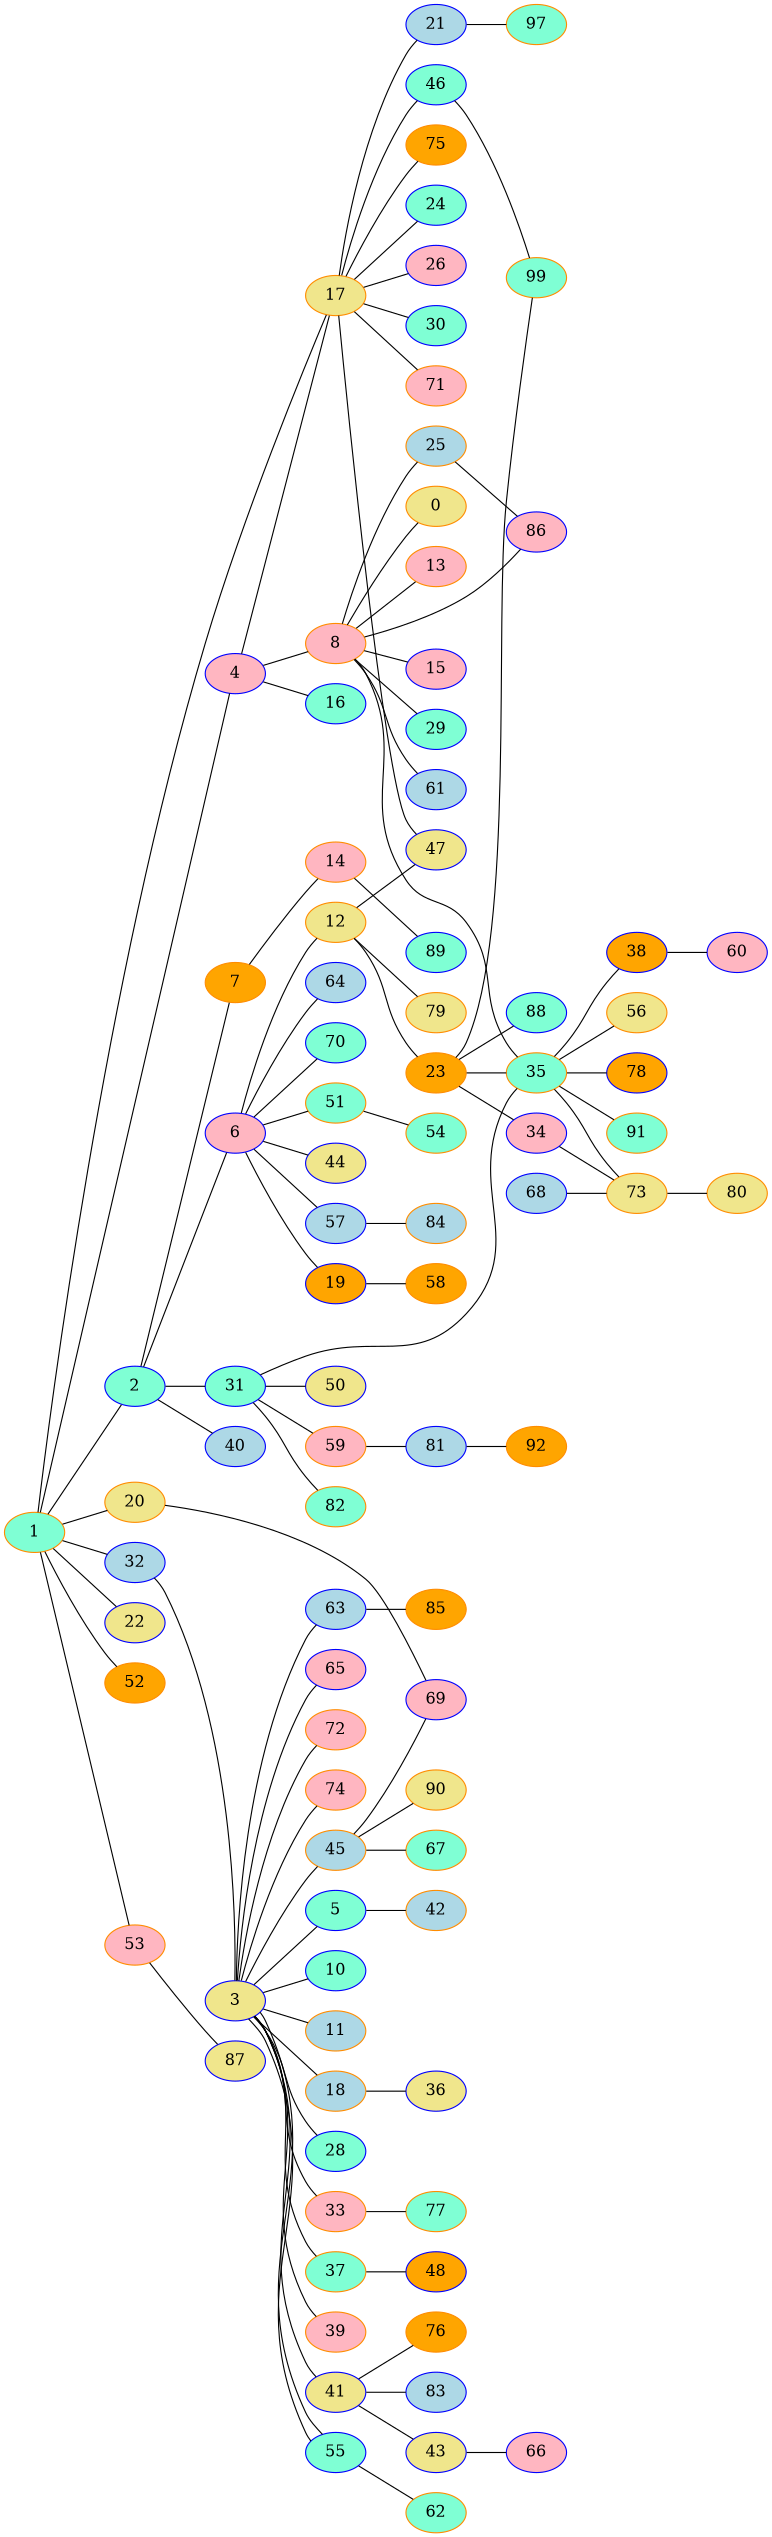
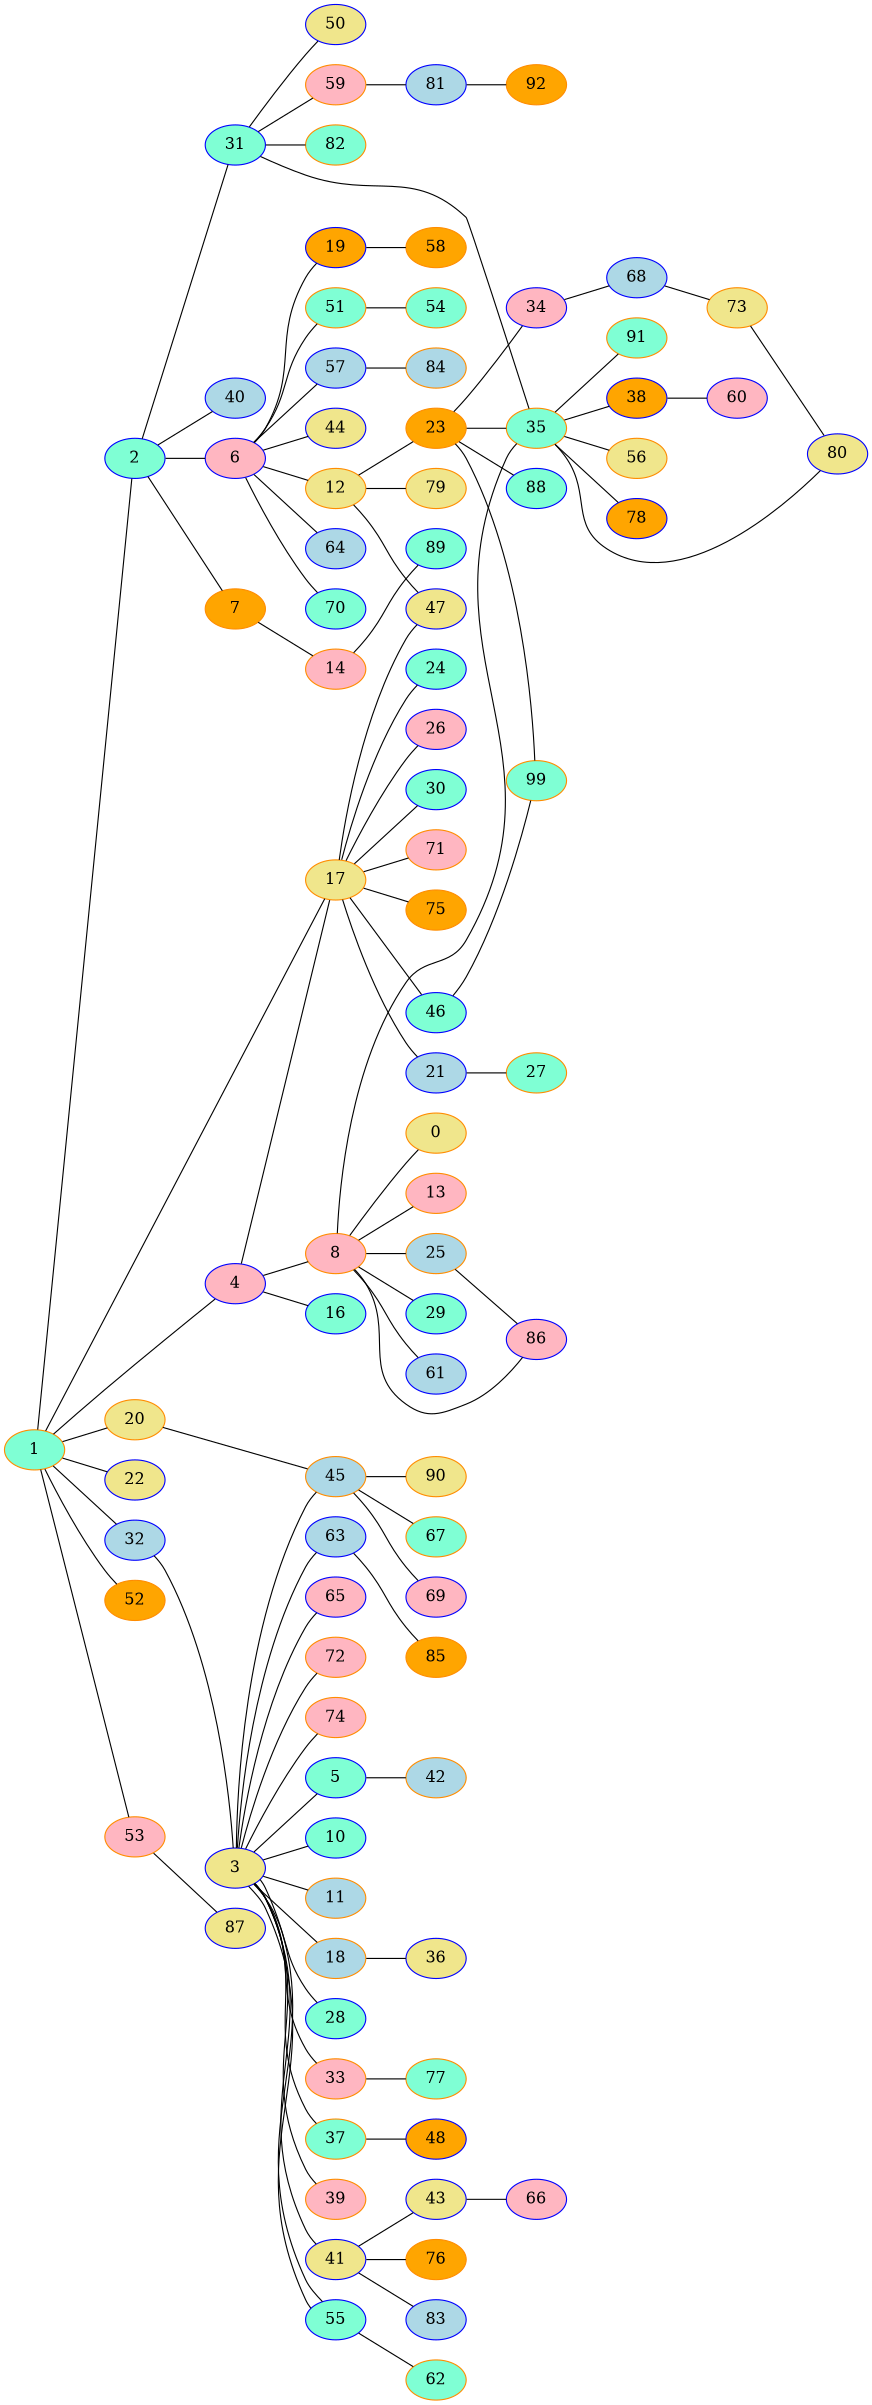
  graph {
    rankdir=LR
    node [color=blue fillcolor=aquamarine style=filled]
    1 [color=darkorange]
    2
    4 [fillcolor=lightpink]
    17 [color=darkorange fillcolor=khaki]
    20 [color=darkorange fillcolor=khaki]
    22 [fillcolor=khaki]
    32 [fillcolor=lightblue]
    52 [color=darkorange fillcolor=orange]
    53 [color=darkorange fillcolor=lightpink]
    6 [fillcolor=lightpink]
    7 [color=darkorange fillcolor=orange]
    31
    40 [fillcolor=lightblue]
    3 [fillcolor=khaki]
    5
    10
    11 [color=darkorange fillcolor=lightblue]
    18 [color=darkorange fillcolor=lightblue]
    28
    33 [color=darkorange fillcolor=lightpink]
    37 [color=darkorange]
    39 [color=darkorange fillcolor=lightpink]
    41 [fillcolor=khaki]
    45 [color=darkorange fillcolor=lightblue]
    55
    63 [fillcolor=lightblue]
    65 [fillcolor=lightpink]
    72 [color=darkorange fillcolor=lightpink]
    74 [color=darkorange fillcolor=lightpink]
    8 [color=darkorange fillcolor=lightpink]
    16
    47 [fillcolor=khaki]
    21 [fillcolor=lightblue]
    24
    26 [fillcolor=lightpink]
    30
    46
    71 [color=darkorange fillcolor=lightpink]
    75 [color=darkorange fillcolor=orange]
    87 [fillcolor=khaki]
    12 [color=darkorange fillcolor=khaki]
    19 [fillcolor=orange]
    44 [fillcolor=khaki]
    51 [color=darkorange]
    57 [fillcolor=lightblue]
    64 [fillcolor=lightblue]
    70
    14 [color=darkorange fillcolor=lightpink]
    35 [color=darkorange]
    50 [fillcolor=khaki]
    59 [color=darkorange fillcolor=lightpink]
    82 [color=darkorange]
    42 [color=darkorange fillcolor=lightblue]
    36 [fillcolor=khaki]
    77 [color=darkorange]
    48 [fillcolor=orange]
    43 [fillcolor=khaki]
    76 [color=darkorange fillcolor=orange]
    83 [fillcolor=lightblue]
    67 [color=darkorange]
    69 [fillcolor=lightpink]
    90 [color=darkorange fillcolor=khaki]
    62 [color=darkorange]
    85 [color=darkorange fillcolor=orange]
    n65 [color=darkorange fillcolor=khaki label=0]
    13 [color=darkorange fillcolor=lightpink]
-   15 [fillcolor=lightpink]
    25 [color=darkorange fillcolor=lightblue]
    29
    61 [fillcolor=lightblue]
    86 [fillcolor=lightpink]
    23 [color=darkorange fillcolor=orange]
    79 [color=darkorange fillcolor=khaki]
    58 [color=darkorange fillcolor=orange]
    54 [color=darkorange]
    84 [color=darkorange fillcolor=lightblue]
    89
    38 [fillcolor=orange]
    56 [color=darkorange fillcolor=khaki]
    73 [color=darkorange fillcolor=khaki]
    78 [fillcolor=orange]
    91 [color=darkorange]
    34 [fillcolor=lightpink]
    n84 [color=darkorange label=99]
    88
-   27 [color=darkorange label=97]
+   27 [color=darkorange]
    68 [fillcolor=lightblue]
    81 [fillcolor=lightblue]
    60 [fillcolor=lightpink]
-   80 [color=darkorange fillcolor=khaki]
+   80 [fillcolor=khaki]
    66 [fillcolor=lightpink]
    92 [color=darkorange fillcolor=orange]
    1 -- 2
    1 -- 4
    1 -- 17
    1 -- 20
    1 -- 22
    1 -- 32
    1 -- 52
    1 -- 53
    2 -- 6
    2 -- 7
    2 -- 31
    2 -- 40
    4 -- 17
    4 -- 8
    4 -- 16
    17 -- 47
    17 -- 21
    17 -- 24
    17 -- 26
    17 -- 30
    17 -- 46
    17 -- 71
    17 -- 75
-   20 -- 69
+   20 -- 45
    32 -- 3
    53 -- 87
    6 -- 12
    6 -- 19
    6 -- 44
    6 -- 51
    6 -- 57
    6 -- 64
    6 -- 70
    7 -- 14
    31 -- 35
    31 -- 50
    31 -- 59
    31 -- 82
    3 -- 5
    3 -- 10
    3 -- 11
    3 -- 18
    3 -- 28
    3 -- 33
    3 -- 37
    3 -- 39
    3 -- 41
    3 -- 45
    3 -- 55
    3 -- 55
    3 -- 63
    3 -- 65
    3 -- 72
    3 -- 74
    5 -- 42
    18 -- 36
    33 -- 77
    37 -- 48
    41 -- 43
    41 -- 76
    41 -- 83
    45 -- 67
    45 -- 69
    45 -- 90
    55 -- 62
    63 -- 85
    8 -- 35
    8 -- n65
    8 -- 13
-   8 -- 15
    8 -- 25
    8 -- 29
    8 -- 61
    8 -- 86
    21 -- 27
    46 -- n84
    12 -- 47
    12 -- 23
    12 -- 79
    19 -- 58
    51 -- 54
    57 -- 84
    14 -- 89
    35 -- 38
    35 -- 56
-   35 -- 73
+   35 -- 80
    35 -- 78
    35 -- 91
    59 -- 81
    43 -- 66
    25 -- 86
    23 -- 35
    23 -- 34
    23 -- n84
    23 -- 88
    38 -- 60
    73 -- 80
-   34 -- 73
+   34 -- 68
    68 -- 73
    81 -- 92
  }
